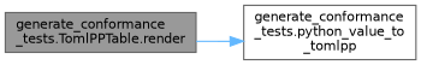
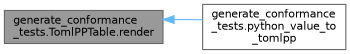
  digraph {
    rankdir=LR
    node [fontname=Helvetica fontsize=10 shape=box style=filled]
    n1 [color=gray40 fillcolor=grey60 fontcolor=black height=0.2 label="generate_conformance\l_tests.TomlPPTable.render" width=0.4]
    n2 [color=grey40 fillcolor=white height=0.2 label="generate_conformance\l_tests.python_value_to\l_tomlpp" width=0.4]
-   n1 -> n2 [color=steelblue1 fontname=Helvetica fontsize=10 labelfontname=Helvetica labelfontsize=10 style=solid]
+   n2 -> n1 [color=steelblue1 fontname=Helvetica fontsize=10 labelfontname=Helvetica labelfontsize=10 style=solid]
  }
